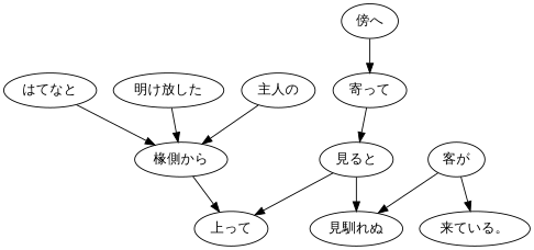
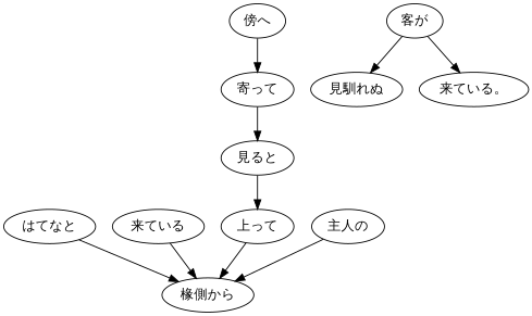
  digraph {
    n1 [label="はてなと"]
    n2 [label="椽側から"]
-   n3 [label="明け放した"]
+   n3 [label="来ている"]
    n4 [label="上って"]
    n5 [label="見ると"]
    n6 [label="見馴れぬ"]
    n7 [label="主人の"]
    n8 [label="傍へ"]
    n9 [label="寄って"]
    n10 [label="客が"]
    n11 [label="来ている。"]
    n1 -> n2
-   n2 -> n4
+   n4 -> n2
    n3 -> n2
    n5 -> n4
-   n5 -> n6
    n7 -> n2
    n8 -> n9
    n9 -> n5
    n10 -> n6
    n10 -> n11
  }
